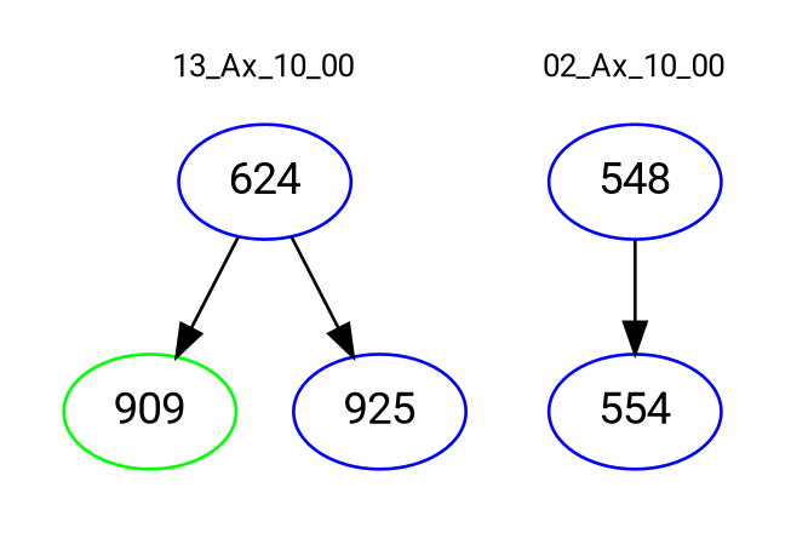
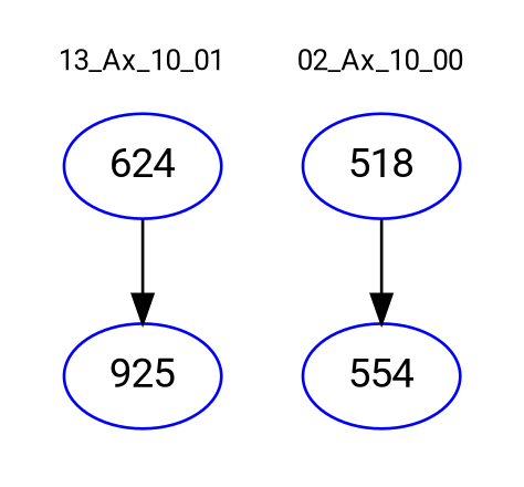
  digraph {
    fontname=Roboto
    node [color=blue fontname=Roboto]
    edge [color=black fontname=Roboto]
    n1 [label=624]
-   n2 [color=green label=909]
    n3 [label=925]
-   n4 [label=548]
+   n4 [label=518]
    n5 [label=554]
    subgraph cluster_1 {
      color=white
      fontsize=10
-     label="13_Ax_10_00"
+     label="13_Ax_10_01"
      n1
-     n2
      n3
    }
    subgraph cluster_2 {
      color=white
      fontsize=10
      label="02_Ax_10_00"
      n4
      n5
    }
-   n1 -> n2
    n1 -> n3
    n4 -> n5
  }
